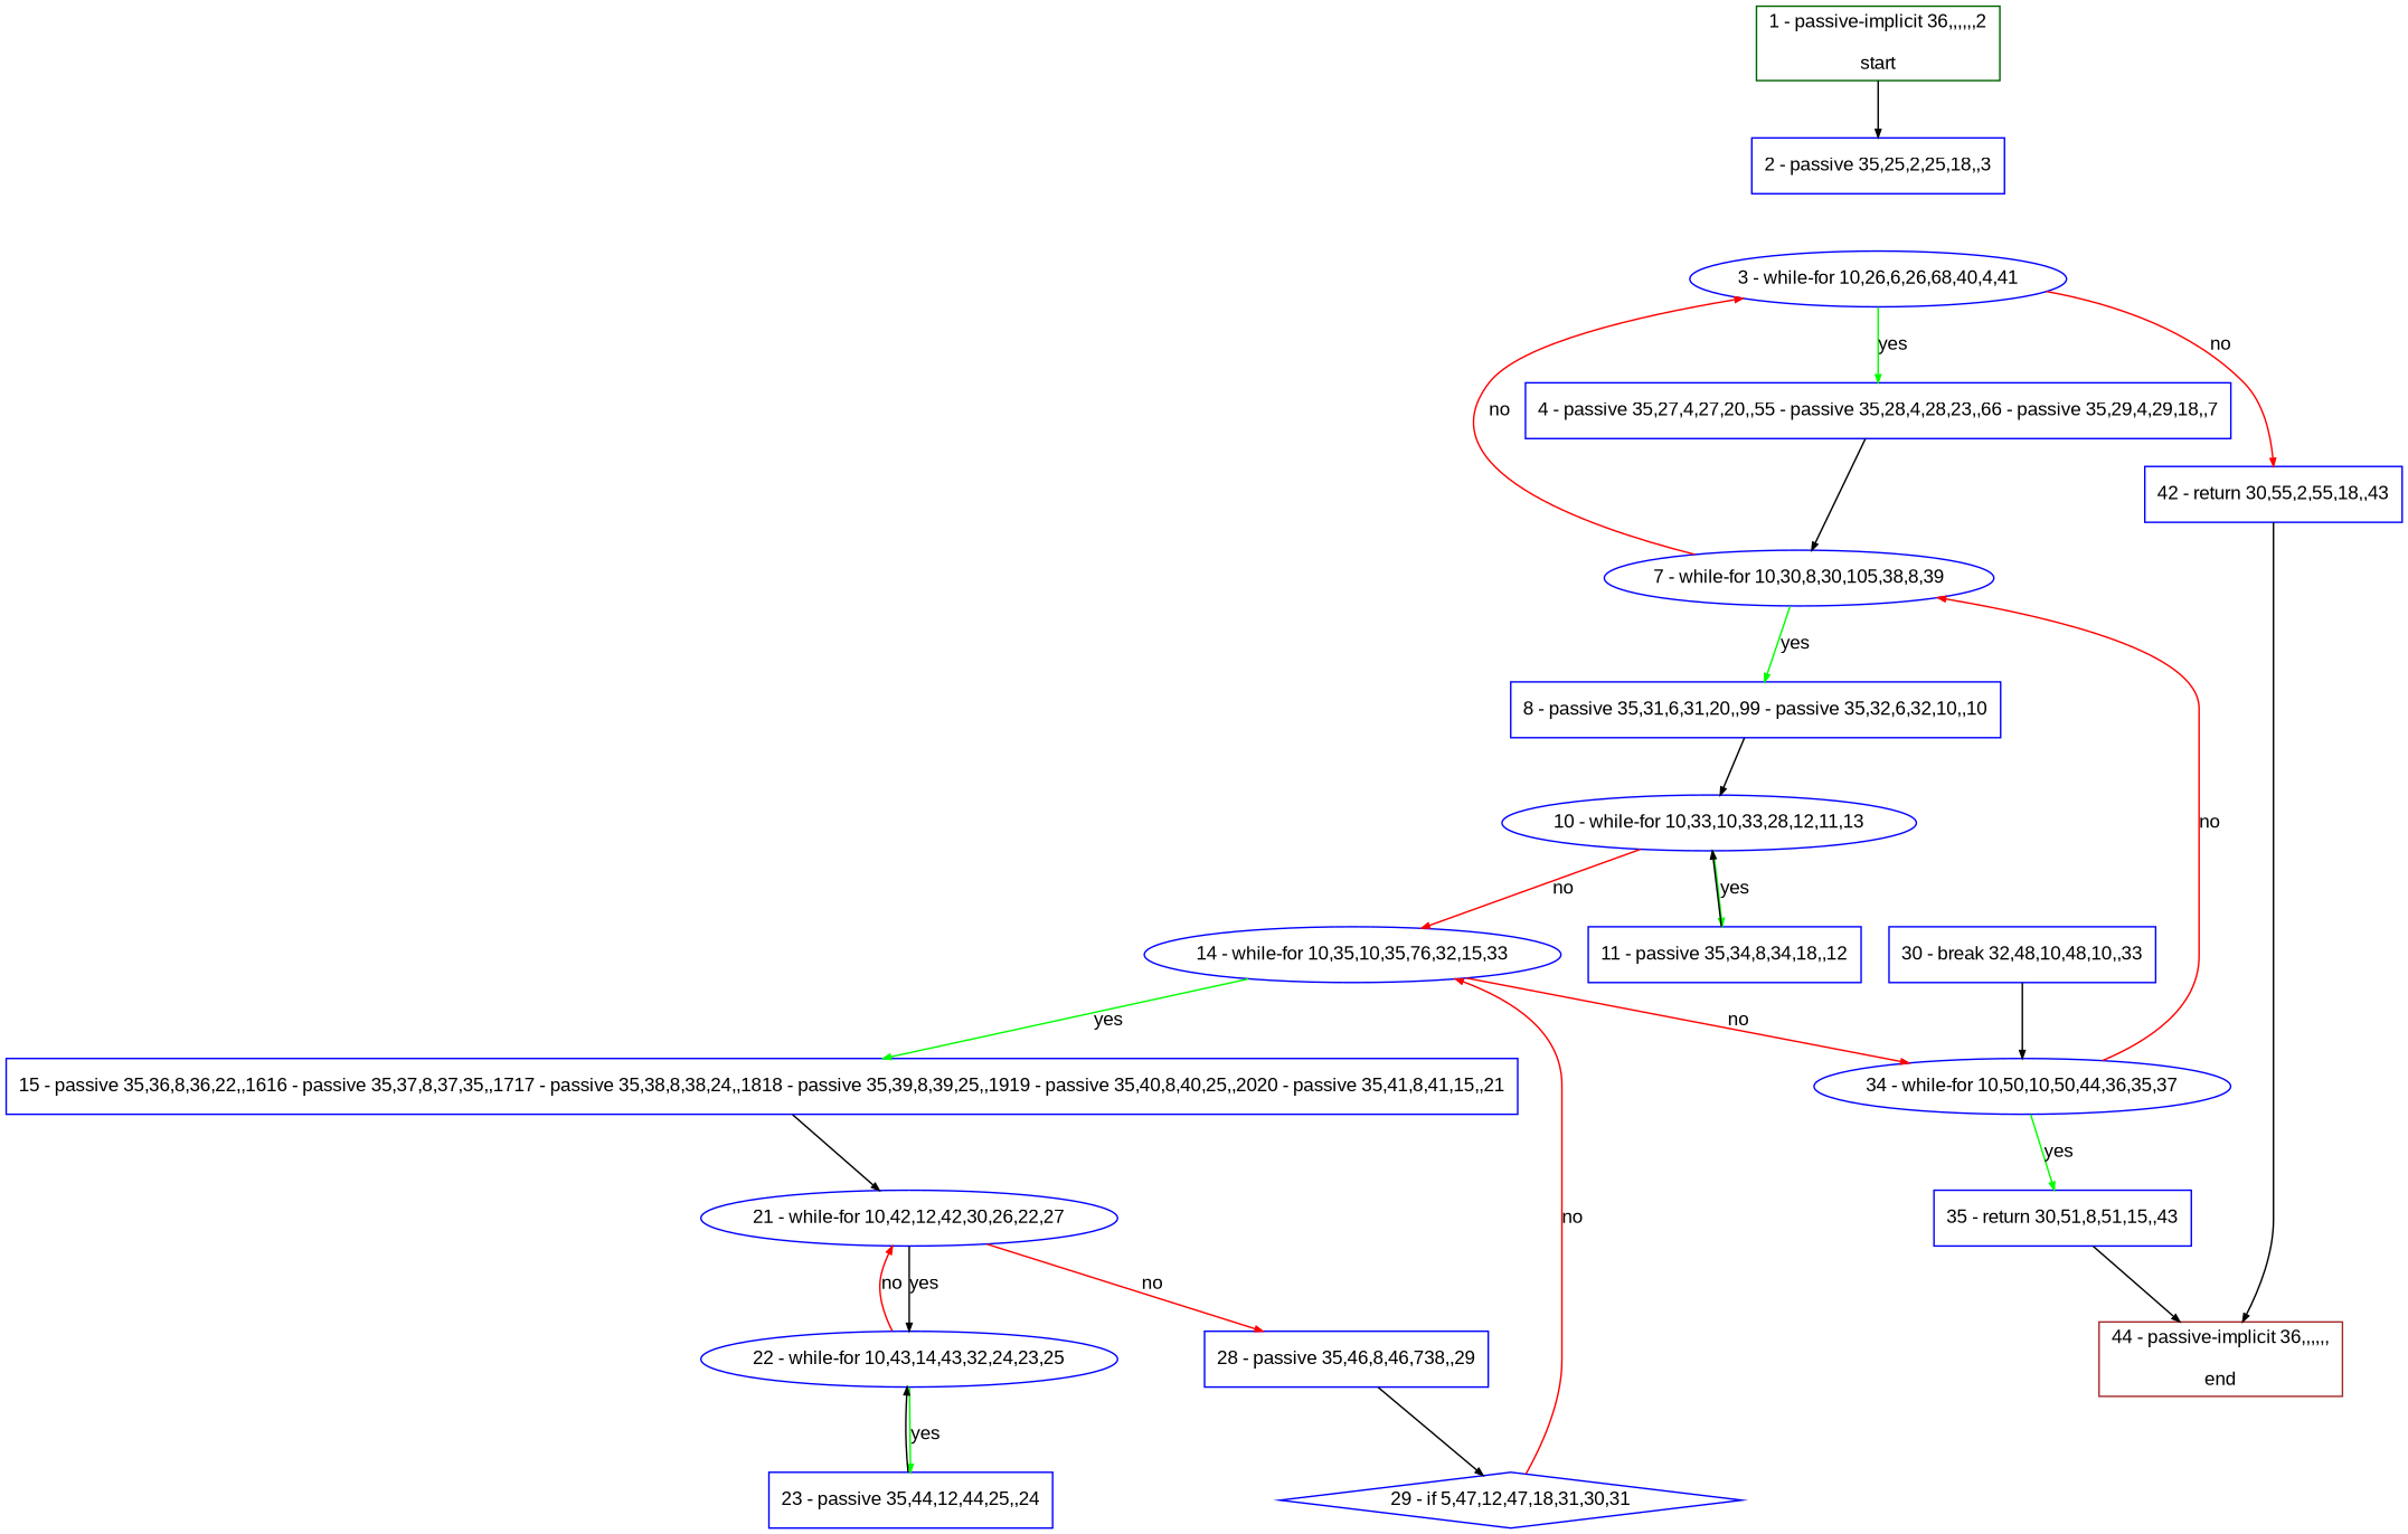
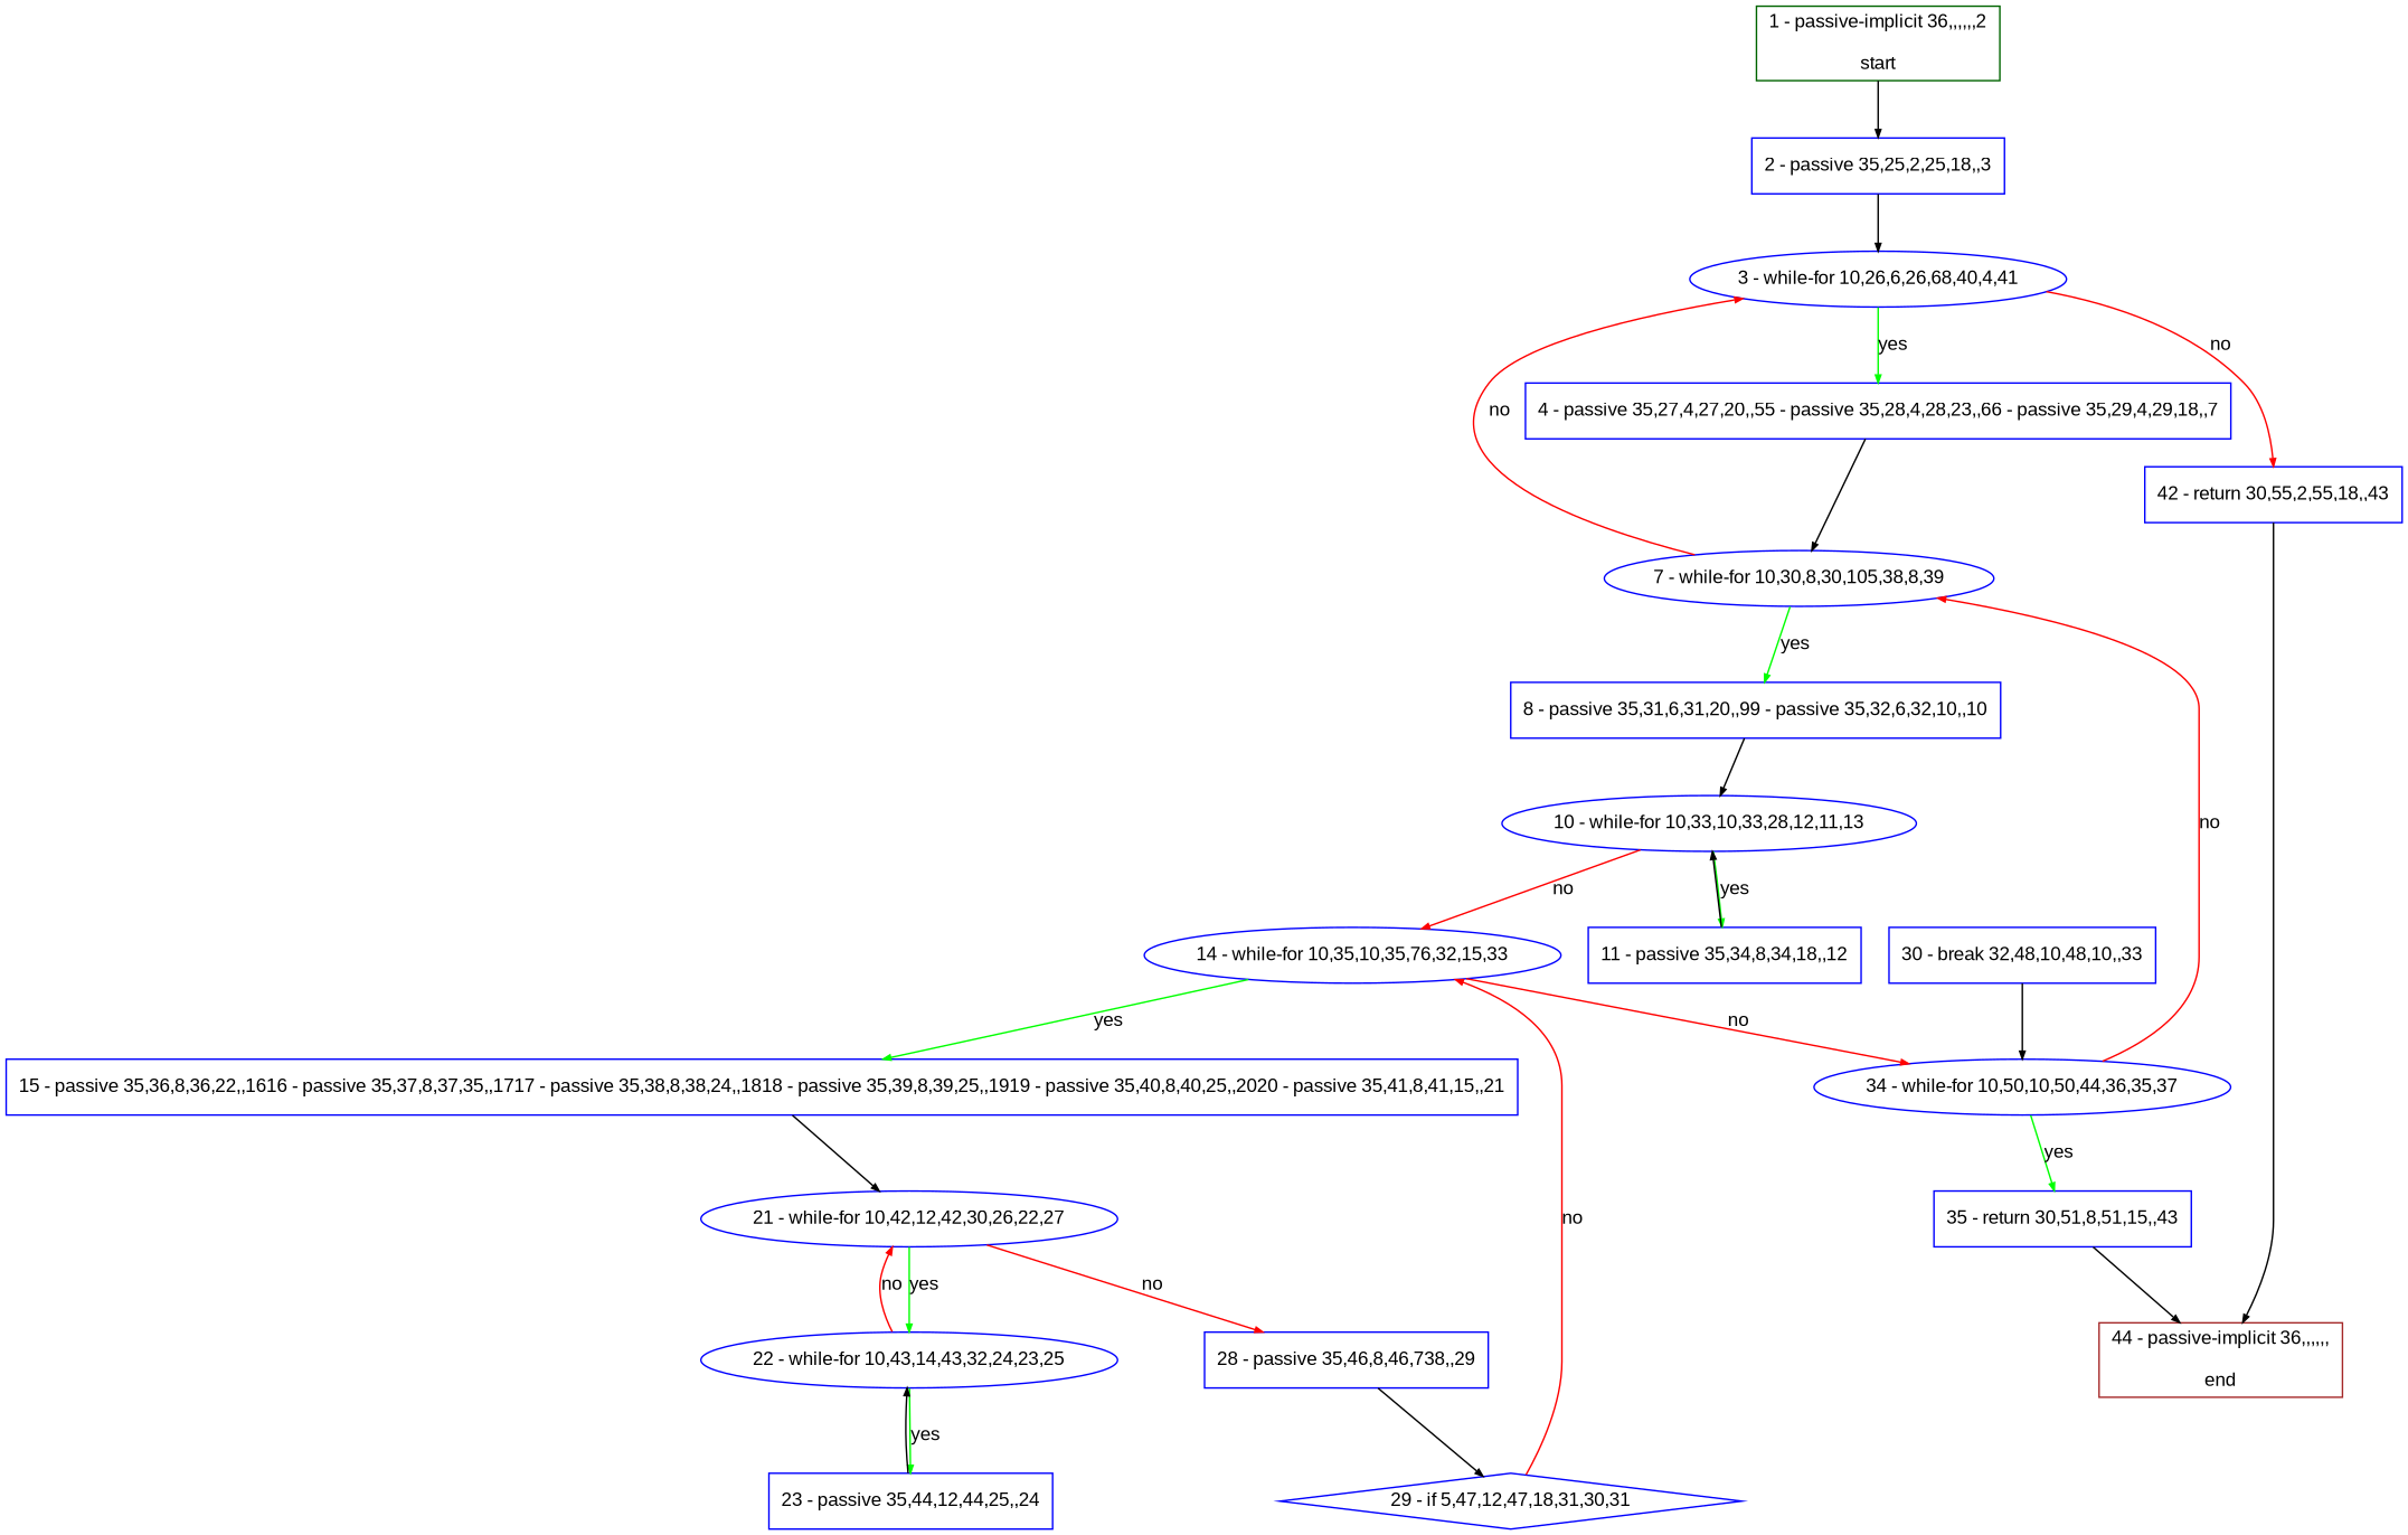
  digraph {
    bgcolor=white
    compound=true
    fillcolor="#FFFFCC"
    fontname=Arial
    fontsize=12
    pack=true
    packmode=clust
    style="rounded,filled"
    node [color="#0000ff" compound=true fillcolor="#ffffff" fixedsize=false fontname=Arial fontsize=12 node_initialized=no shape=box style=filled]
    edge [arrowhead=normal arrowsize=0.5 arrowtail=none color="#000000" compound=true dir=forward fontcolor=black fontname=Arial fontsize=12]
    n1 [label="2 - passive 35,25,2,25,18,,3"]
    n2 [label="3 - while-for 10,26,6,26,68,40,4,41" shape=oval]
    n3 [label="4 - passive 35,27,4,27,20,,55 - passive 35,28,4,28,23,,66 - passive 35,29,4,29,18,,7"]
    n4 [label="42 - return 30,55,2,55,18,,43"]
    n5 [color="#006400" label="1 - passive-implicit 36,,,,,,2\n\nstart"]
    n6 [label="7 - while-for 10,30,8,30,105,38,8,39" shape=oval]
    n7 [color="#a52a2a" label="44 - passive-implicit 36,,,,,,\n\nend"]
    n8 [label="8 - passive 35,31,6,31,20,,99 - passive 35,32,6,32,10,,10"]
    n9 [label="10 - while-for 10,33,10,33,28,12,11,13" shape=oval]
    n10 [label="11 - passive 35,34,8,34,18,,12"]
    n11 [label="14 - while-for 10,35,10,35,76,32,15,33" shape=oval]
    n12 [label="15 - passive 35,36,8,36,22,,1616 - passive 35,37,8,37,35,,1717 - passive 35,38,8,38,24,,1818 - passive 35,39,8,39,25,,1919 - passive 35,40,8,40,25,,2020 - passive 35,41,8,41,15,,21"]
    n13 [label="34 - while-for 10,50,10,50,44,36,35,37" shape=oval]
    n14 [label="21 - while-for 10,42,12,42,30,26,22,27" shape=oval]
    n15 [label="35 - return 30,51,8,51,15,,43"]
    n16 [label="22 - while-for 10,43,14,43,32,24,23,25" shape=oval]
    n17 [label="28 - passive 35,46,8,46,738,,29"]
    n18 [label="23 - passive 35,44,12,44,25,,24"]
    n19 [label="29 - if 5,47,12,47,18,31,30,31" shape=diamond]
    n20 [label="30 - break 32,48,10,48,10,,33"]
+   n1 -> n2
    n2 -> n3 [color="#00ff00" label=yes]
    n2 -> n4 [color="#ff0000" label=no]
    n3 -> n6
    n4 -> n7
    n5 -> n1
    n6 -> n2 [color="#ff0000" label=no]
    n6 -> n8 [color="#00ff00" label=yes]
    n8 -> n9
    n9 -> n10 [color="#00ff00" label=yes]
    n9 -> n11 [color="#ff0000" label=no]
    n10 -> n9
    n11 -> n12 [color="#00ff00" label=yes]
    n11 -> n13 [color="#ff0000" label=no]
    n12 -> n14
    n13 -> n6 [color="#ff0000" label=no]
    n13 -> n15 [color="#00ff00" label=yes]
-   n14 -> n16 [label=yes]
+   n14 -> n16 [color="#00ff00" label=yes]
    n14 -> n17 [color="#ff0000" label=no]
    n15 -> n7
    n16 -> n14 [color="#ff0000" label=no]
    n16 -> n18 [color="#00ff00" label=yes]
    n17 -> n19
    n18 -> n16
    n19 -> n11 [color="#ff0000" label=no]
    n20 -> n13
  }
